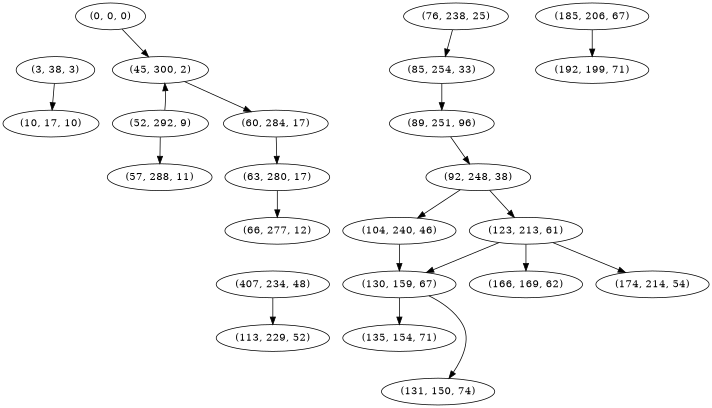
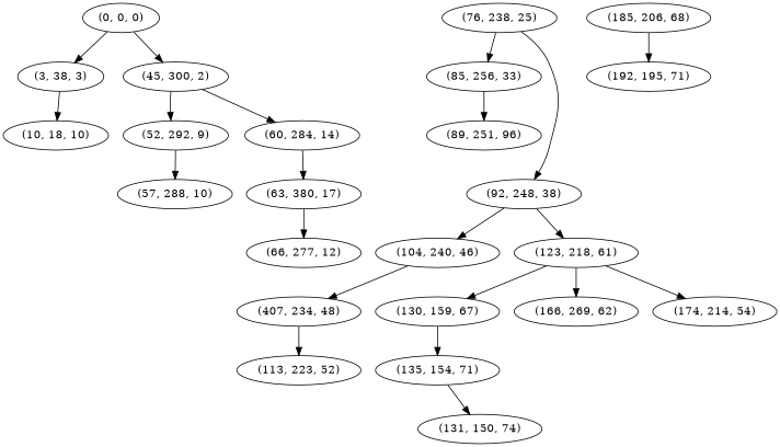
  digraph {
    "(0, 0, 0)"
    "(3, 38, 3)"
    "(45, 300, 2)"
-   "(10, 17, 10)"
+   "(10, 17, 10)" [label="(10, 18, 10)"]
    n5 [label="(52, 292, 9)"]
-   "(60, 284, 14)" [label="(60, 284, 17)"]
-   "(57, 288, 11)"
-   "(63, 280, 17)"
+   "(60, 284, 14)"
+   "(57, 288, 11)" [label="(57, 288, 10)"]
+   "(63, 280, 17)" [label="(63, 380, 17)"]
    n9 [label="(66, 277, 12)"]
    n10 [label="(76, 238, 25)"]
-   "(85, 254, 33)"
+   "(85, 254, 33)" [label="(85, 256, 33)"]
    n12 [label="(89, 251, 96)"]
    "(92, 248, 38)"
    "(104, 240, 46)"
-   "(123, 218, 61)" [label="(123, 213, 61)"]
+   "(123, 218, 61)"
    n16 [label="(407, 234, 48)"]
-   "(113, 229, 52)"
+   "(113, 229, 52)" [label="(113, 223, 52)"]
    "(130, 159, 67)"
-   "(166, 169, 62)"
+   "(166, 169, 62)" [label="(166, 269, 62)"]
    n20 [label="(174, 214, 54)"]
    "(135, 154, 71)"
    n22 [label="(131, 150, 74)"]
-   "(185, 206, 68)" [label="(185, 206, 67)"]
-   "(192, 199, 71)"
+   "(185, 206, 68)"
+   "(192, 199, 71)" [label="(192, 195, 71)"]
+   "(0, 0, 0)" -> "(3, 38, 3)"
    "(0, 0, 0)" -> "(45, 300, 2)"
    "(3, 38, 3)" -> "(10, 17, 10)"
-   n5 -> "(45, 300, 2)"
+   "(45, 300, 2)" -> n5
    "(45, 300, 2)" -> "(60, 284, 14)"
    n5 -> "(57, 288, 11)"
    "(60, 284, 14)" -> "(63, 280, 17)"
    "(63, 280, 17)" -> n9
    n10 -> "(85, 254, 33)"
    "(85, 254, 33)" -> n12
-   n12 -> "(92, 248, 38)"
+   n10 -> "(92, 248, 38)"
    "(92, 248, 38)" -> "(104, 240, 46)"
    "(92, 248, 38)" -> "(123, 218, 61)"
-   "(104, 240, 46)" -> "(130, 159, 67)"
+   "(104, 240, 46)" -> n16
    "(123, 218, 61)" -> "(130, 159, 67)"
    "(123, 218, 61)" -> "(166, 169, 62)"
    "(123, 218, 61)" -> n20
    n16 -> "(113, 229, 52)"
    "(130, 159, 67)" -> "(135, 154, 71)"
-   "(130, 159, 67)" -> n22
+   "(135, 154, 71)" -> n22
    "(185, 206, 68)" -> "(192, 199, 71)"
  }
